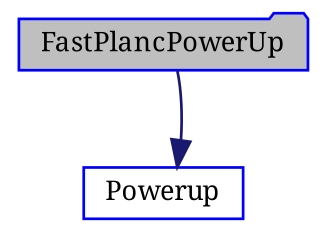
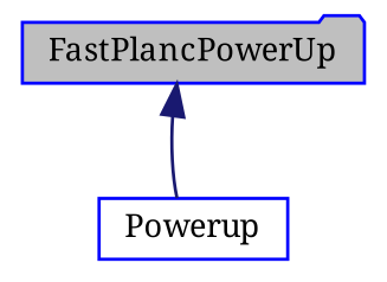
  digraph {
    fontname="Noto Serif"
    node [color=blue fontname="Noto Serif" fontsize=10 style=filled]
    n1 [fillcolor=grey75 fontcolor=black height=0.2 label=FastPlancPowerUp shape=folder width=0.4]
    n2 [fillcolor=white height=0.2 label=Powerup shape=box width=0.4]
-   n2 -> n1 [color=midnightblue dir=back fontname="Noto Serif" fontsize=10 labelfontname=Helvetica labelfontsize=10 style=solid]
+   n1 -> n2 [color=midnightblue dir=back fontname="Noto Serif" fontsize=10 labelfontname=Helvetica labelfontsize=10 style=solid]
  }
